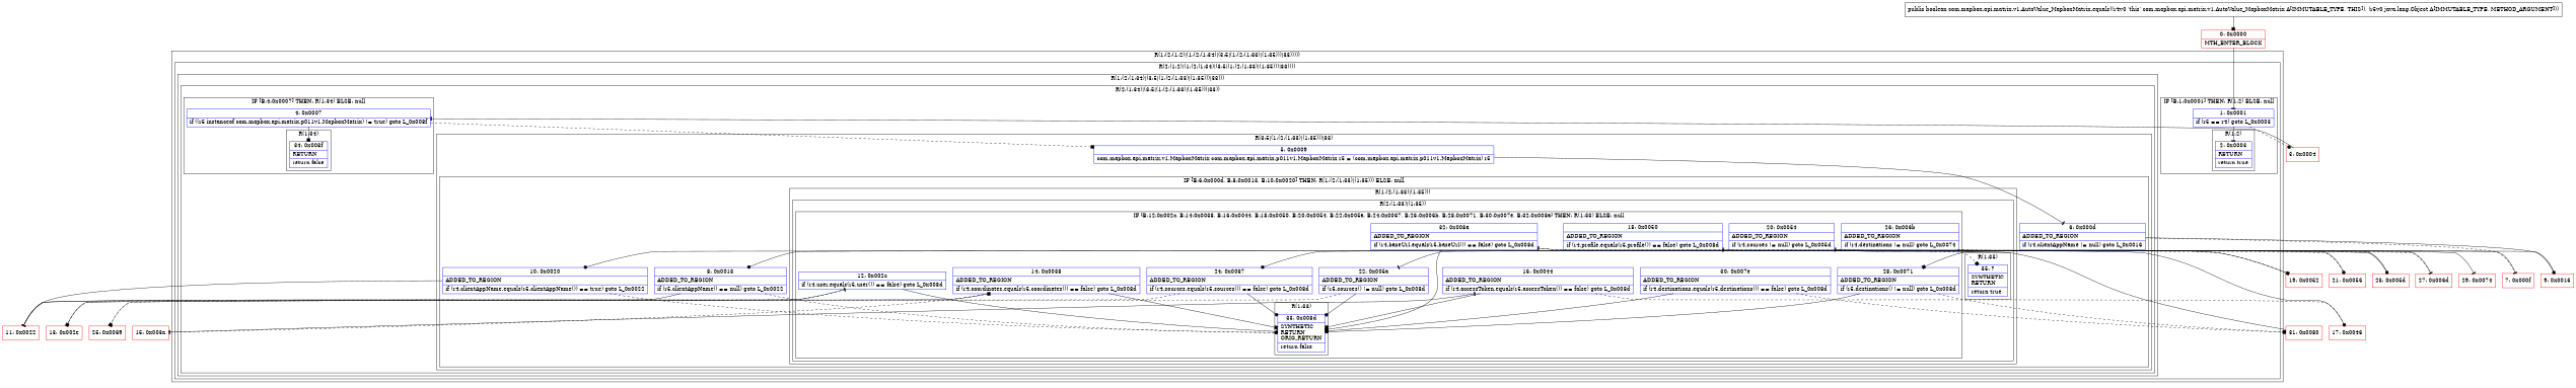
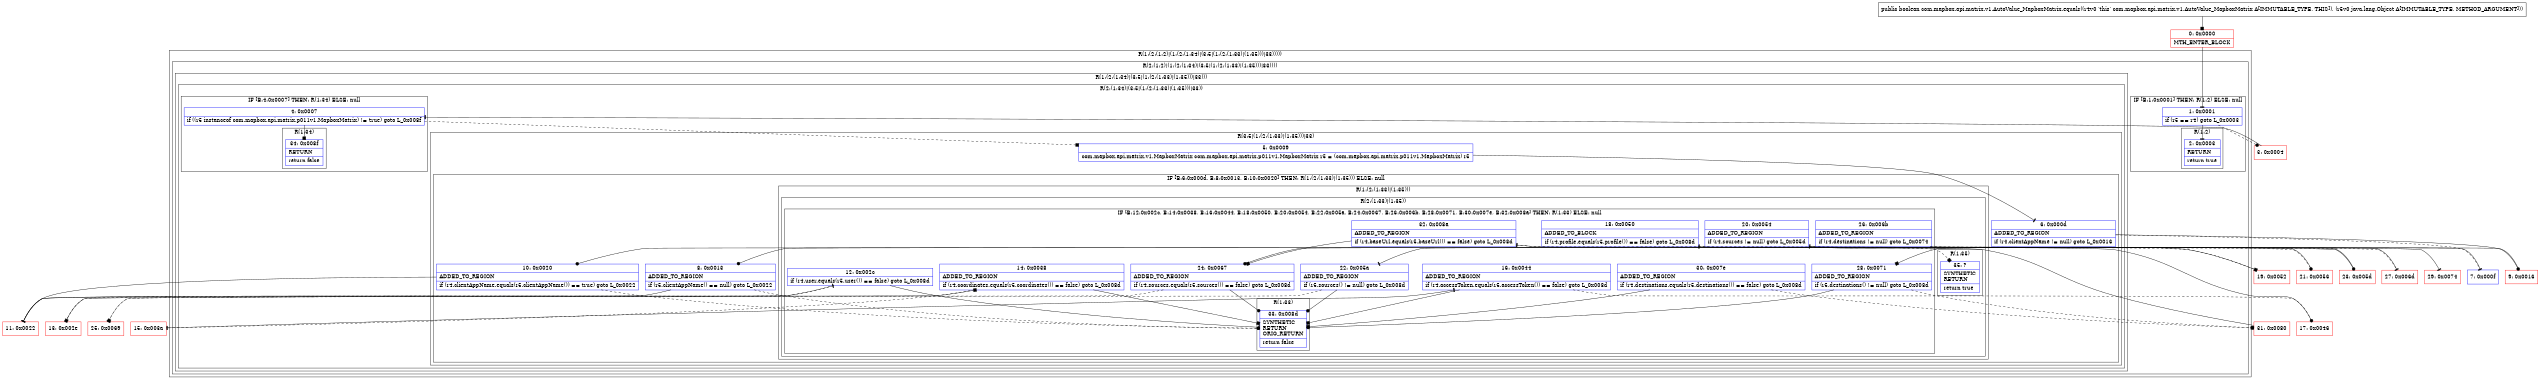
  digraph {
    node [color=blue shape=record]
    edge [arrowhead=tee]
    n1 [label="{2\:\ 0x0003|RETURN\l|return true\l}"]
    n2 [label="{1\:\ 0x0001|if (r5 == r4) goto L_0x0003\l}"]
    n3 [label="{34\:\ 0x008f|RETURN\l|return false\l}"]
    n4 [label="{4\:\ 0x0007|if ((r5 instanceof com.mapbox.api.matrix.p011v1.MapboxMatrix) != true) goto L_0x008f\l}"]
    n5 [label="{33\:\ 0x008d|SYNTHETIC\lRETURN\lORIG_RETURN\l|return false\l}"]
    n6 [label="{12\:\ 0x002c|if (r4.user.equals(r5.user()) == false) goto L_0x008d\l}"]
    n7 [label="{14\:\ 0x0038|ADDED_TO_REGION\l|if (r4.coordinates.equals(r5.coordinates()) == false) goto L_0x008d\l}"]
    n8 [label="{16\:\ 0x0044|ADDED_TO_REGION\l|if (r4.accessToken.equals(r5.accessToken()) == false) goto L_0x008d\l}"]
-   n9 [label="{18\:\ 0x0050|ADDED_TO_REGION\l|if (r4.profile.equals(r5.profile()) == false) goto L_0x008d\l}"]
+   n9 [label="{18\:\ 0x0050|ADDED_TO_BLOCK\l|if (r4.profile.equals(r5.profile()) == false) goto L_0x008d\l}"]
    n10 [label="{20\:\ 0x0054|ADDED_TO_REGION\l|if (r4.sources != null) goto L_0x005d\l}"]
    n11 [label="{22\:\ 0x005a|ADDED_TO_REGION\l|if (r5.sources() != null) goto L_0x008d\l}"]
    n12 [label="{24\:\ 0x0067|ADDED_TO_REGION\l|if (r4.sources.equals(r5.sources()) == false) goto L_0x008d\l}"]
    n13 [label="{26\:\ 0x006b|ADDED_TO_REGION\l|if (r4.destinations != null) goto L_0x0074\l}"]
    n14 [label="{28\:\ 0x0071|ADDED_TO_REGION\l|if (r5.destinations() != null) goto L_0x008d\l}"]
    n15 [label="{30\:\ 0x007e|ADDED_TO_REGION\l|if (r4.destinations.equals(r5.destinations()) == false) goto L_0x008d\l}"]
    n16 [label="{32\:\ 0x008a|ADDED_TO_REGION\l|if (r4.baseUrl.equals(r5.baseUrl()) == false) goto L_0x008d\l}"]
    n17 [label="{35\:\ ?|SYNTHETIC\lRETURN\l|return true\l}"]
    n18 [label="{6\:\ 0x000d|ADDED_TO_REGION\l|if (r4.clientAppName != null) goto L_0x0016\l}"]
    n19 [label="{8\:\ 0x0013|ADDED_TO_REGION\l|if (r5.clientAppName() == null) goto L_0x0022\l}"]
    n20 [label="{10\:\ 0x0020|ADDED_TO_REGION\l|if (r4.clientAppName.equals(r5.clientAppName()) == true) goto L_0x0022\l}"]
    n21 [label="{5\:\ 0x0009|com.mapbox.api.matrix.v1.MapboxMatrix com.mapbox.api.matrix.p011v1.MapboxMatrix r5 = (com.mapbox.api.matrix.p011v1.MapboxMatrix) r5\l}"]
    n22 [color=red label="{3\:\ 0x0004}"]
    n23 [color=red label="{13\:\ 0x002e}"]
    n24 [color=red label="{15\:\ 0x003a}"]
    n25 [color=red label="{17\:\ 0x0046}"]
    n26 [color=red label="{19\:\ 0x0052}"]
    n27 [color=red label="{21\:\ 0x0056}"]
    n28 [color=red label="{23\:\ 0x005d}"]
    n29 [color=red label="{25\:\ 0x0069}"]
    n30 [color=red label="{27\:\ 0x006d}"]
    n31 [color=red label="{29\:\ 0x0074}"]
    n32 [color=red label="{31\:\ 0x0080}"]
-   n33 [color=red label="{7\:\ 0x000f}"]
+   n33 [label="{7\:\ 0x000f}"]
    n34 [color=red label="{9\:\ 0x0016}"]
    n35 [color=red label="{11\:\ 0x0022}"]
    n36 [color=red label="{0\:\ 0x0000|MTH_ENTER_BLOCK\l}"]
    n37 [label="{public boolean com.mapbox.api.matrix.v1.AutoValue_MapboxMatrix.equals((r4v0 'this' com.mapbox.api.matrix.v1.AutoValue_MapboxMatrix A[IMMUTABLE_TYPE, THIS]), (r5v0 java.lang.Object A[IMMUTABLE_TYPE, METHOD_ARGUMENT])) }" color=""]
    subgraph cluster_1 {
      label="R(1:(2:(1:2)|(1:(2:(1:34)|(3:5|(1:(2:(1:33)|(1:35)))|33)))))"
      subgraph cluster_2 {
        label="R(2:(1:2)|(1:(2:(1:34)|(3:5|(1:(2:(1:33)|(1:35)))|33))))"
        subgraph cluster_3 {
          label="IF [B:1:0x0001] THEN: R(1:2) ELSE: null"
          n2
          subgraph cluster_4 {
            label="R(1:2)"
            n1
          }
        }
        subgraph cluster_5 {
          label="R(1:(2:(1:34)|(3:5|(1:(2:(1:33)|(1:35)))|33)))"
          subgraph cluster_6 {
            label="R(2:(1:34)|(3:5|(1:(2:(1:33)|(1:35)))|33))"
            subgraph cluster_7 {
              label="IF [B:4:0x0007] THEN: R(1:34) ELSE: null"
              n4
              subgraph cluster_8 {
                label="R(1:34)"
                n3
              }
            }
            subgraph cluster_9 {
              label="R(3:5|(1:(2:(1:33)|(1:35)))|33)"
              n21
              subgraph cluster_10 {
                label="IF [B:6:0x000d, B:8:0x0013, B:10:0x0020] THEN: R(1:(2:(1:33)|(1:35))) ELSE: null"
                n18
                n19
                n20
                subgraph cluster_11 {
                  label="R(1:(2:(1:33)|(1:35)))"
                  subgraph cluster_12 {
                    label="R(2:(1:33)|(1:35))"
                    subgraph cluster_13 {
                      label="IF [B:12:0x002c, B:14:0x0038, B:16:0x0044, B:18:0x0050, B:20:0x0054, B:22:0x005a, B:24:0x0067, B:26:0x006b, B:28:0x0071, B:30:0x007e, B:32:0x008a] THEN: R(1:33) ELSE: null"
                      n6
                      n7
                      n8
                      n9
                      n10
                      n11
                      n12
                      n13
                      n14
                      n15
                      n16
                      subgraph cluster_14 {
                        label="R(1:33)"
                        n5
                      }
                    }
                    subgraph cluster_15 {
                      label="R(1:35)"
                      n17
                    }
                  }
                }
              }
            }
          }
        }
      }
    }
    n2 -> n1
    n2 -> n22 [arrowhead=dot style=dashed]
    n4 -> n3 [arrowhead=box]
    n4 -> n21 [arrowhead=box style=dashed]
    n6 -> n5
    n6 -> n23 [arrowhead=box style=dashed]
    n7 -> n5 [arrowhead=box]
    n7 -> n24 [style=dashed]
    n8 -> n5 [arrowhead=box]
    n8 -> n25 [arrowhead=dot style=dashed]
    n9 -> n26 [arrowhead=box style=dashed]
    n10 -> n27 [arrowhead=dot style=dashed]
    n10 -> n28 [arrowhead=dot]
    n11 -> n5 [arrowhead=dot]
    n11 -> n29 [arrowhead=box style=dashed]
    n12 -> n5 [arrowhead=dot]
    n12 -> n29 [style=dashed]
    n13 -> n30 [style=dashed]
    n13 -> n31
    n14 -> n5 [arrowhead=dot]
    n14 -> n32 [arrowhead=dot style=dashed]
    n15 -> n5 [arrowhead=box]
    n15 -> n32 [arrowhead=box style=dashed]
-   n16 -> n5 [arrowhead=box]
+   n16 -> n12 [arrowhead=box]
    n16 -> n17 [arrowhead=box style=dashed]
    n18 -> n33 [style=dashed]
    n18 -> n34 [arrowhead=dot]
    n19 -> n5 [arrowhead=dot style=dashed]
    n19 -> n35
    n20 -> n5 [arrowhead=dot style=dashed]
    n20 -> n35
    n21 -> n18
    n22 -> n4
    n23 -> n7 [arrowhead=box]
    n24 -> n8
    n25 -> n9
    n26 -> n10
    n27 -> n11
    n28 -> n12 [arrowhead=dot]
    n30 -> n14 [arrowhead=box]
    n32 -> n16
    n33 -> n19 [arrowhead=dot]
    n34 -> n20 [arrowhead=dot]
    n35 -> n6
    n36 -> n2
    n37 -> n36 [arrowhead=box]
  }
